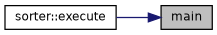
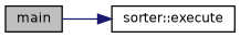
  digraph {
    rankdir=LR
    node [color=black fontname=Helvetica fontsize=10 shape=record style=filled]
    n1 [fillcolor=grey75 fontcolor=black height=0.2 label=main width=0.4]
    n2 [fillcolor=white height=0.2 label="sorter::execute" width=0.4]
-   n2 -> n1 [color=midnightblue fontname=Helvetica fontsize=10 labelfontname=Helvetica labelfontsize=10 style=solid]
+   n1 -> n2 [color=midnightblue fontname=Helvetica fontsize=10 labelfontname=Helvetica labelfontsize=10 style=solid]
  }
